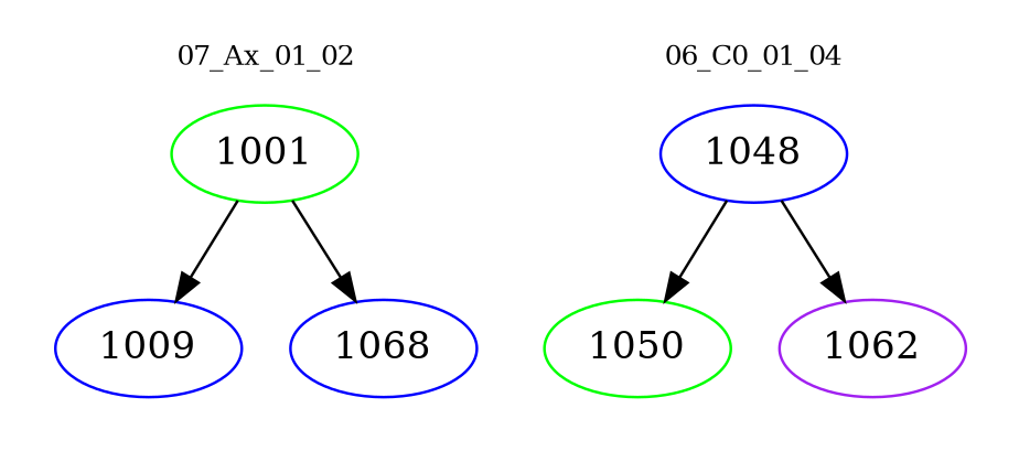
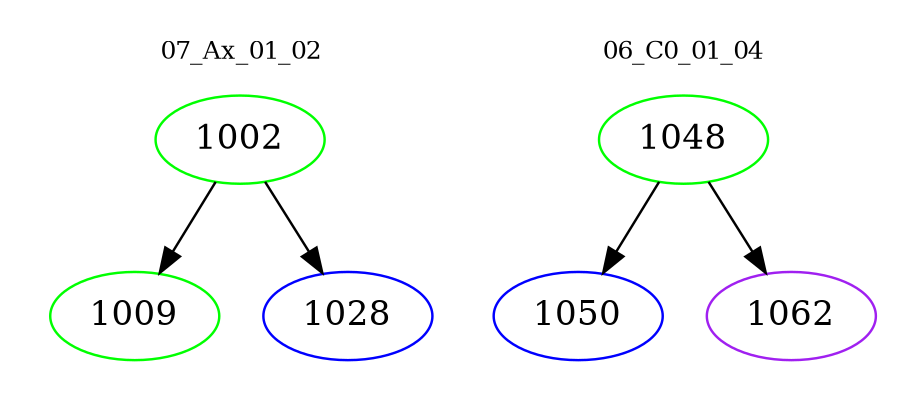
  digraph {
    node [color=blue]
    edge [color=black]
-   n1 [color=green label=1001]
-   n2 [label=1009]
-   n3 [label=1068]
-   n4 [label=1048]
-   n5 [color=green label=1050]
+   n1 [color=green label=1002]
+   n2 [color=green label=1009]
+   n3 [label=1028]
+   n4 [color=green label=1048]
+   n5 [label=1050]
    n6 [color=purple label=1062]
    subgraph cluster_1 {
      color=white
      fontsize=10
      label="07_Ax_01_02"
      n1
      n2
      n3
    }
    subgraph cluster_2 {
      color=white
      fontsize=10
      label="06_C0_01_04"
      n4
      n5
      n6
    }
    n1 -> n2
    n1 -> n3
    n4 -> n5
    n4 -> n6
  }
